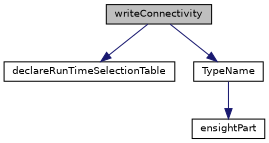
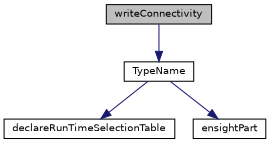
  digraph {
    rankdir=TB
    node [color=black fontname=Helvetica fontsize=10 shape=record]
    edge [color=midnightblue fontname=Helvetica fontsize=10 labelfontname=Helvetica labelfontsize=10 style=solid]
    n1 [fillcolor=grey75 fontcolor=black height=0.2 label=writeConnectivity style=filled width=0.4]
    n2 [height=0.2 label=declareRunTimeSelectionTable width=0.4]
    n3 [height=0.2 label=TypeName width=0.4]
    n4 [height=0.2 label=ensightPart width=0.4]
-   n1 -> n2
+   n3 -> n2
    n1 -> n3
    n3 -> n4
  }
